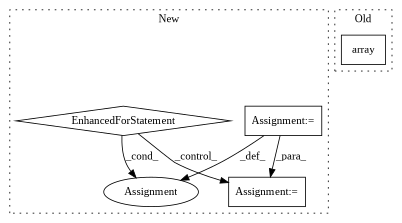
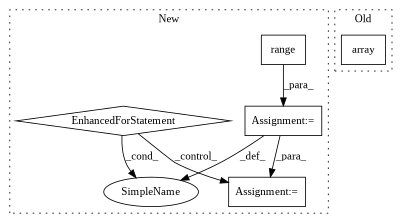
  digraph {
    fontname="Liberation Serif"
    node [a=32 fontname="Liberation Serif" l="53,2" s="22281,22366" shape=box]
    edge [fontname="Liberation Serif"]
+   n1 [l="6,1" label=range s="22342,22365"]
    n2 [a=7 label="Assignment:="]
    n3 [a=70 label=EnhancedForStatement shape=diamond]
-   n4 [a=42 l=1 label=Assignment s=22338 shape=ellipse]
+   n4 [a=42 l=1 label=SimpleName s=22338 shape=ellipse]
    n5 [a=7 l=1 label="Assignment:=" s=22386]
    n6 [l="17,-5" label=array s="11815,11934"]
    subgraph cluster_1 {
      label=New
      style=dotted
+     n1
      n2
      n3
      n4
      n5
    }
    subgraph cluster_2 {
      label=Old
      style=dotted
      n6
    }
+   n1 -> n2 [label=_para_]
    n2 -> n4 [label=_def_]
    n2 -> n5 [label=_para_]
    n3 -> n4 [label=_cond_]
    n3 -> n5 [label=_control_]
  }
